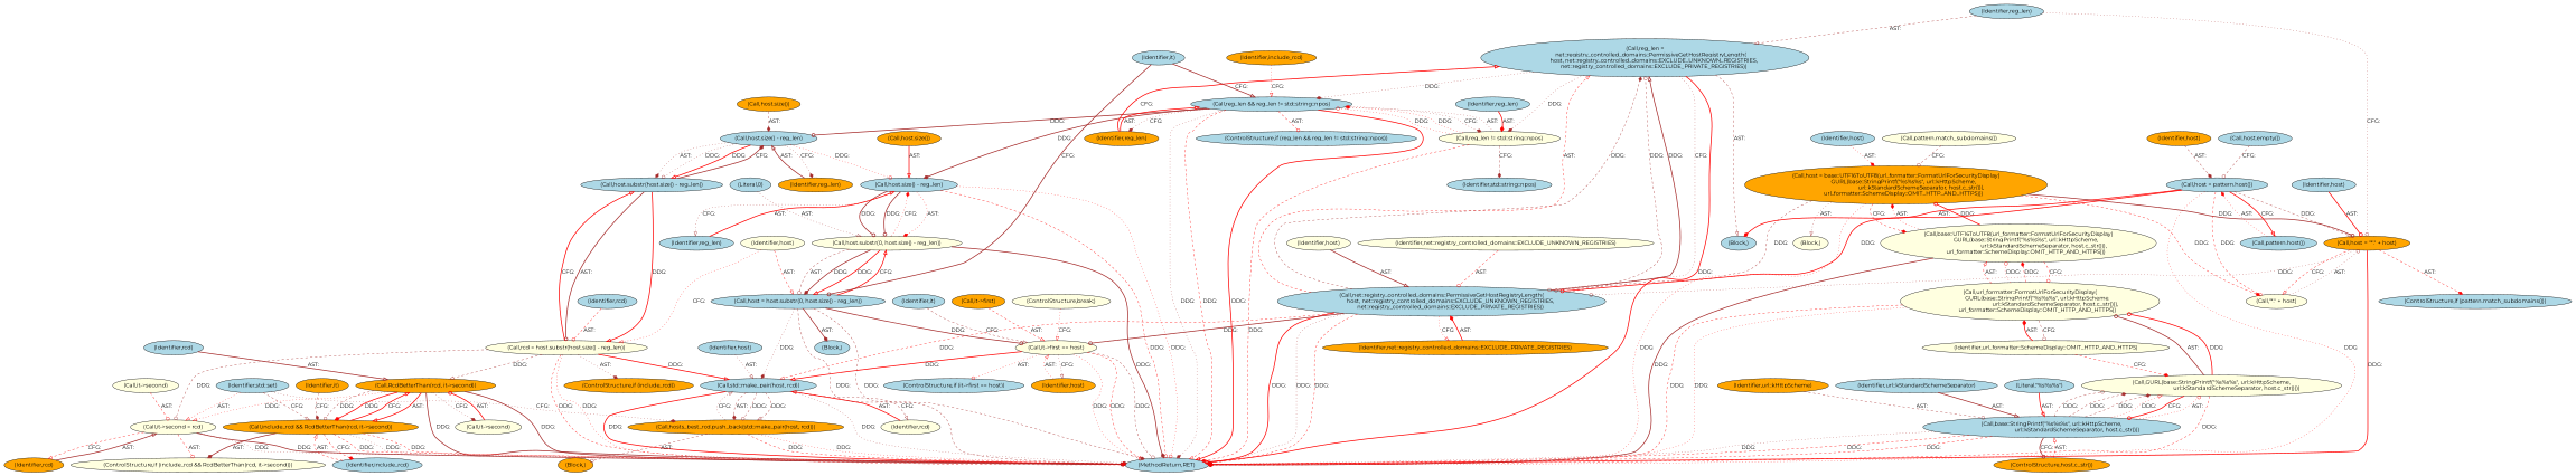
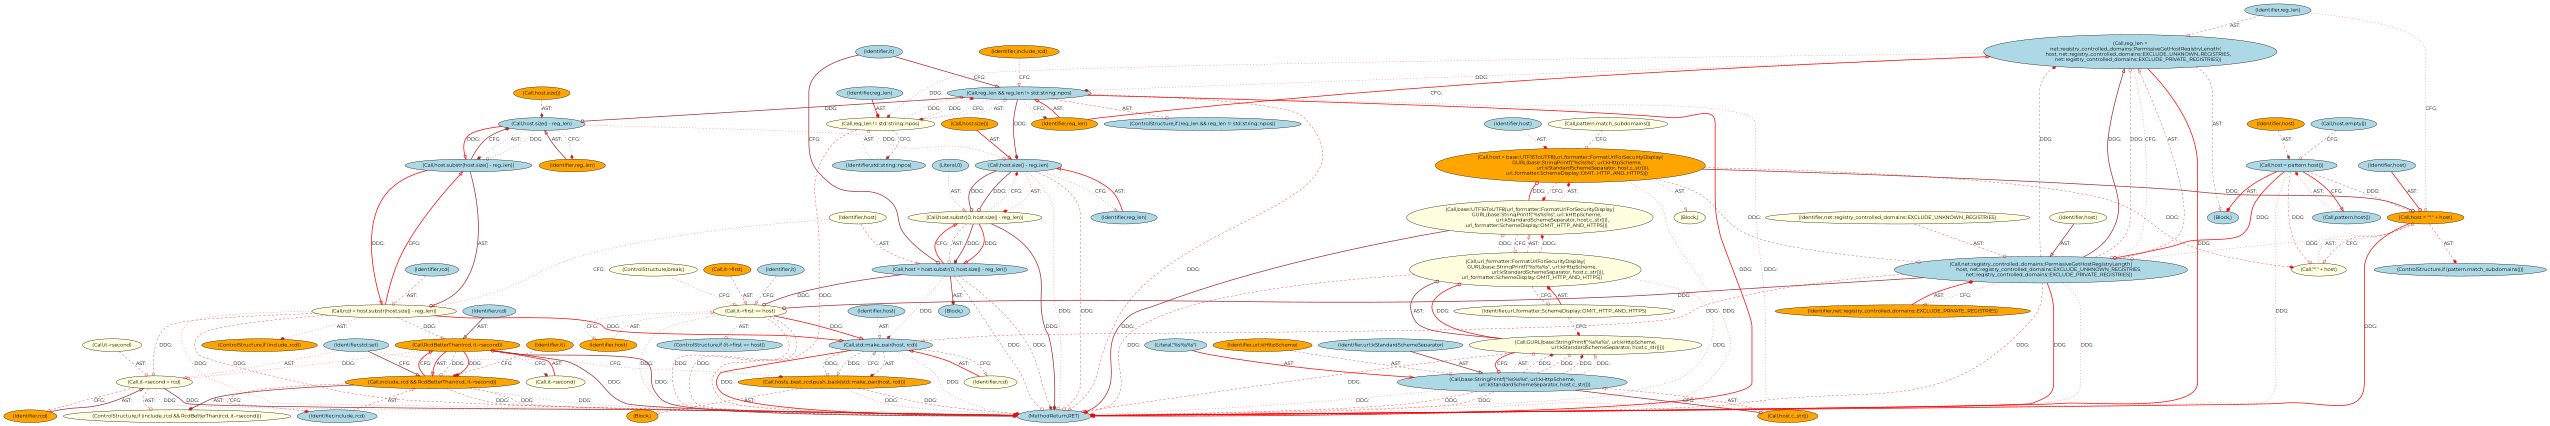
  digraph {
    fontname=Montserrat
    node [fillcolor=lightblue fontname=Montserrat style=filled]
    edge [arrowhead=onormal color=red fontname=Montserrat style=dashed]
    n1 [label="(Call,reg_len =\n        net::registry_controlled_domains::PermissiveGetHostRegistryLength(\n            host, net::registry_controlled_domains::EXCLUDE_UNKNOWN_REGISTRIES,\n            net::registry_controlled_domains::EXCLUDE_PRIVATE_REGISTRIES))"]
    n2 [label="(Call,net::registry_controlled_domains::PermissiveGetHostRegistryLength(\n            host, net::registry_controlled_domains::EXCLUDE_UNKNOWN_REGISTRIES,\n            net::registry_controlled_domains::EXCLUDE_PRIVATE_REGISTRIES))"]
    n3 [label="(Call,reg_len && reg_len != std::string::npos)"]
    n4 [fillcolor=lightyellow label="(Call,reg_len != std::string::npos)"]
    n5 [label="(Block,)"]
    n6 [label="(MethodReturn,RET)"]
    n7 [label="(Call,std::make_pair(host, rcd))"]
    n8 [fillcolor=lightyellow label="(Call,it->first == host)"]
    n9 [fillcolor=orange label="(Identifier,net::registry_controlled_domains::EXCLUDE_PRIVATE_REGISTRIES)"]
    n10 [label="(Call,host.size() - reg_len)"]
    n11 [label="(Call,host.size() - reg_len)"]
    n12 [fillcolor=orange label="(Identifier,reg_len)"]
    n13 [label="(ControlStructure,if (reg_len && reg_len != std::string::npos))"]
    n14 [label="(Identifier,std::string::npos)"]
    n15 [fillcolor=orange label="(Call,hosts_best_rcd.push_back(std::make_pair(host, rcd)))"]
    n16 [fillcolor=lightyellow label="(Identifier,rcd)"]
    n17 [label="(ControlStructure,if (it->first == host))"]
    n18 [fillcolor=orange label="(Identifier,host)"]
    n19 [fillcolor=orange label="(Call,host = \"*.\" + host)"]
    n20 [label="(ControlStructure,if (pattern.match_subdomains()))"]
    n21 [fillcolor=lightyellow label="(Call,\"*.\" + host)"]
    n22 [fillcolor=orange label="(Call,host = base::UTF16ToUTF8(url_formatter::FormatUrlForSecurityDisplay(\n          GURL(base::StringPrintf(\"%s%s%s\", url::kHttpScheme,\n                                  url::kStandardSchemeSeparator, host.c_str())),\n          url_formatter::SchemeDisplay::OMIT_HTTP_AND_HTTPS)))"]
    n23 [fillcolor=lightyellow label="(Call,base::UTF16ToUTF8(url_formatter::FormatUrlForSecurityDisplay(\n          GURL(base::StringPrintf(\"%s%s%s\", url::kHttpScheme,\n                                  url::kStandardSchemeSeparator, host.c_str())),\n          url_formatter::SchemeDisplay::OMIT_HTTP_AND_HTTPS)))"]
    n24 [fillcolor=lightyellow label="(Block,)"]
    n25 [fillcolor=lightyellow label="(Call,url_formatter::FormatUrlForSecurityDisplay(\n          GURL(base::StringPrintf(\"%s%s%s\", url::kHttpScheme,\n                                  url::kStandardSchemeSeparator, host.c_str())),\n          url_formatter::SchemeDisplay::OMIT_HTTP_AND_HTTPS))"]
    n26 [fillcolor=lightyellow label="(Identifier,url_formatter::SchemeDisplay::OMIT_HTTP_AND_HTTPS)"]
    n27 [fillcolor=lightyellow label="(Call,GURL(base::StringPrintf(\"%s%s%s\", url::kHttpScheme,\n                                  url::kStandardSchemeSeparator, host.c_str())))"]
    n28 [label="(Call,base::StringPrintf(\"%s%s%s\", url::kHttpScheme,\n                                  url::kStandardSchemeSeparator, host.c_str()))"]
-   n29 [fillcolor=orange label="(ControlStructure,host.c_str())"]
+   n29 [fillcolor=orange label="(Call,host.c_str())"]
    n30 [label="(Call,host = pattern.host())"]
    n31 [label="(Call,pattern.host())"]
    n32 [label="(Call,host.substr(host.size() - reg_len))"]
    n33 [fillcolor=orange label="(Identifier,reg_len)"]
    n34 [fillcolor=lightyellow label="(Call,host.substr(0, host.size() - reg_len))"]
    n35 [label="(Identifier,reg_len)"]
    n36 [fillcolor=lightyellow label="(Call,rcd = host.substr(host.size() - reg_len))"]
    n37 [fillcolor=orange label="(Call,RcdBetterThan(rcd, it->second))"]
    n38 [fillcolor=lightyellow label="(Call,it->second = rcd)"]
    n39 [fillcolor=orange label="(ControlStructure,if (include_rcd))"]
    n40 [fillcolor=orange label="(Call,include_rcd && RcdBetterThan(rcd, it->second))"]
    n41 [fillcolor=lightyellow label="(Call,it->second)"]
    n42 [fillcolor=lightyellow label="(ControlStructure,if (include_rcd && RcdBetterThan(rcd, it->second)))"]
    n43 [fillcolor=orange label="(Identifier,rcd)"]
    n44 [label="(Identifier,include_rcd)"]
    n45 [fillcolor=orange label="(Block,)"]
    n46 [label="(Call,host = host.substr(0, host.size() - reg_len))"]
    n47 [label="(Block,)"]
    n48 [fillcolor=lightyellow label="(Call,it->second)"]
    n49 [label="(Identifier,rcd)"]
    n50 [label="(Identifier,it)"]
    n51 [label="(Call,host.empty())"]
    n52 [label="(Identifier,it)"]
    n53 [label="(Identifier,host)"]
    n54 [label="(Identifier,reg_len)"]
    n55 [label="(Identifier,host)"]
    n56 [label="(Literal,\"%s%s%s\")"]
    n57 [fillcolor=lightyellow label="(Call,pattern.match_subdomains())"]
    n58 [label="(Identifier,host)"]
    n59 [label="(Identifier,std::set)"]
    n60 [fillcolor=lightyellow label="(Identifier,host)"]
    n61 [label="(Identifier,reg_len)"]
    n62 [fillcolor=orange label="(Identifier,include_rcd)"]
    n63 [fillcolor=orange label="(Identifier,url::kHttpScheme)"]
    n64 [fillcolor=orange label="(Identifier,it)"]
    n65 [label="(Identifier,rcd)"]
    n66 [label="(Literal,0)"]
    n67 [fillcolor=orange label="(Identifier,host)"]
    n68 [fillcolor=orange label="(Call,host.size())"]
    n69 [fillcolor=lightyellow label="(Identifier,host)"]
    n70 [fillcolor=lightyellow label="(ControlStructure,break;)"]
    n71 [fillcolor=lightyellow label="(Identifier,net::registry_controlled_domains::EXCLUDE_UNKNOWN_REGISTRIES)"]
    n72 [fillcolor=orange label="(Call,host.size())"]
    n73 [fillcolor=orange label="(Call,it->first)"]
    n74 [label="(Identifier,url::kStandardSchemeSeparator)"]
    n1 -> n2 [arrowhead=odot color=brown label="CFG: " style=dotted]
    n1 -> n3 [arrowhead=diamond color=brown label="DDG: " style=dotted]
    n1 -> n4 [arrowhead=diamond color=brown label="DDG: " style=dotted]
    n1 -> n5 [color=brown label="AST: "]
    n1 -> n6 [arrowhead=odot label="DDG: " style=bold]
    n2 -> n1 [label="AST: "]
    n2 -> n1 [arrowhead=diamond color=brown label="DDG: "]
    n2 -> n1 [color=brown label="DDG: " style=bold]
    n2 -> n1 [arrowhead=odot color=brown label="DDG: "]
    n2 -> n6 [arrowhead=odot label="DDG: " style=bold]
    n2 -> n6 [color=brown label="DDG: " style=dotted]
    n2 -> n6 [arrowhead=diamond label="DDG: "]
    n2 -> n7 [label="DDG: "]
    n2 -> n8 [arrowhead=odot color=brown label="DDG: " style=bold]
    n2 -> n9 [label="CFG: " style=dotted]
    n3 -> n4 [arrowhead=diamond color=brown label="CFG: " style=dotted]
    n3 -> n6 [label="DDG: " style=bold]
    n3 -> n6 [label="DDG: "]
    n3 -> n6 [arrowhead=diamond color=brown label="DDG: " style=dotted]
    n3 -> n10 [arrowhead=odot color=brown label="DDG: " style=bold]
    n3 -> n11 [arrowhead=diamond color=brown label="DDG: " style=bold]
    n3 -> n12 [arrowhead=diamond color=brown label="CFG: " style=dotted]
    n3 -> n13 [arrowhead=odot label="AST: "]
    n4 -> n3 [arrowhead=odot color=brown label="AST: " style=dotted]
    n4 -> n3 [arrowhead=odot label="DDG: " style=dotted]
    n4 -> n3 [arrowhead=diamond label="DDG: " style=dotted]
    n4 -> n6 [arrowhead=diamond label="DDG: "]
    n4 -> n14 [arrowhead=diamond color=brown label="CFG: "]
    n7 -> n6 [arrowhead=diamond color=brown label="DDG: " style=dotted]
    n7 -> n6 [label="DDG: " style=bold]
    n7 -> n15 [arrowhead=diamond color=brown label="AST: "]
    n7 -> n15 [arrowhead=odot color=brown label="DDG: "]
    n7 -> n15 [color=brown label="DDG: "]
    n7 -> n16 [color=brown label="CFG: "]
    n8 -> n6 [label="DDG: "]
    n8 -> n6 [arrowhead=odot label="DDG: " style=dotted]
    n8 -> n6 [arrowhead=odot color=brown label="DDG: "]
    n8 -> n7 [label="DDG: " style=bold]
    n8 -> n17 [arrowhead=odot label="AST: " style=dotted]
    n8 -> n18 [color=brown label="CFG: " style=dotted]
    n9 -> n2 [arrowhead=diamond label="AST: " style=bold]
    n10 -> n11 [arrowhead=odot label="DDG: " style=dotted]
    n10 -> n32 [arrowhead=diamond color=brown label="AST: " style=dotted]
    n10 -> n32 [arrowhead=odot color=brown label="DDG: " style=dotted]
    n10 -> n32 [label="DDG: " style=bold]
    n10 -> n33 [arrowhead=diamond color=brown label="CFG: " style=dotted]
    n11 -> n6 [arrowhead=odot label="DDG: " style=dotted]
    n11 -> n6 [arrowhead=odot label="DDG: "]
    n11 -> n34 [arrowhead=diamond label="AST: " style=dotted]
    n11 -> n34 [arrowhead=odot color=brown label="DDG: " style=bold]
    n11 -> n34 [arrowhead=odot color=brown label="DDG: " style=bold]
    n11 -> n35 [color=brown label="CFG: " style=dotted]
    n12 -> n1 [label="CFG: " style=bold]
    n12 -> n3 [label="AST: " style=bold]
+   n14 -> n4 [arrowhead=odot color=brown label="AST: " style=dotted]
    n15 -> n6 [arrowhead=diamond label="DDG: " style=dotted]
    n15 -> n6 [arrowhead=diamond label="DDG: "]
    n15 -> n7 [color=brown label="CFG: " style=dotted]
    n15 -> n45 [arrowhead=odot color=brown label="AST: "]
    n16 -> n7 [label="AST: " style=bold]
    n18 -> n8 [label="AST: " style=dotted]
    n19 -> n2 [arrowhead=odot color=brown label="DDG: " style=dotted]
    n19 -> n6 [label="DDG: " style=bold]
    n19 -> n20 [arrowhead=diamond label="AST: "]
    n19 -> n21 [label="CFG: "]
    n21 -> n19 [arrowhead=odot color=brown label="AST: " style=dotted]
    n22 -> n2 [arrowhead=odot color=brown label="DDG: "]
    n22 -> n6 [arrowhead=diamond label="DDG: " style=dotted]
    n22 -> n19 [arrowhead=odot color=brown label="DDG: " style=bold]
    n22 -> n21 [arrowhead=diamond label="DDG: "]
    n22 -> n23 [arrowhead=diamond label="CFG: "]
    n22 -> n24 [color=brown label="AST: " style=dotted]
    n23 -> n6 [arrowhead=odot color=brown label="DDG: " style=bold]
    n23 -> n22 [arrowhead=diamond label="AST: " style=dotted]
    n23 -> n22 [arrowhead=odot label="DDG: " style=bold]
    n23 -> n25 [arrowhead=odot label="CFG: "]
    n25 -> n6 [arrowhead=diamond label="DDG: "]
    n25 -> n6 [label="DDG: " style=dotted]
    n25 -> n23 [label="AST: "]
    n25 -> n23 [arrowhead=diamond label="DDG: "]
    n25 -> n23 [arrowhead=odot label="DDG: " style=dotted]
    n25 -> n26 [arrowhead=odot color=brown label="CFG: "]
    n26 -> n25 [arrowhead=diamond label="AST: " style=bold]
    n26 -> n27 [arrowhead=diamond label="CFG: "]
    n27 -> n6 [label="DDG: "]
    n27 -> n25 [arrowhead=odot color=brown label="AST: " style=bold]
    n27 -> n25 [arrowhead=odot label="DDG: " style=bold]
    n27 -> n28 [arrowhead=odot label="CFG: " style=bold]
    n28 -> n6 [arrowhead=diamond label="DDG: "]
    n28 -> n6 [arrowhead=odot label="DDG: "]
    n28 -> n6 [color=brown label="DDG: " style=dotted]
    n28 -> n27 [arrowhead=odot label="AST: " style=dotted]
    n28 -> n27 [arrowhead=diamond color=brown label="DDG: "]
    n28 -> n27 [arrowhead=odot color=brown label="DDG: "]
    n28 -> n27 [arrowhead=diamond color=brown label="DDG: "]
    n28 -> n27 [label="DDG: " style=dotted]
    n28 -> n29 [arrowhead=odot color=brown label="CFG: " style=bold]
    n29 -> n28 [label="AST: "]
    n30 -> n2 [arrowhead=odot label="DDG: " style=bold]
    n30 -> n5 [arrowhead=diamond label="AST: " style=bold]
    n30 -> n6 [arrowhead=diamond label="DDG: " style=dotted]
    n30 -> n19 [arrowhead=odot color=brown label="DDG: "]
    n30 -> n21 [arrowhead=odot label="DDG: "]
    n30 -> n31 [label="CFG: " style=bold]
    n31 -> n30 [arrowhead=diamond label="AST: " style=dotted]
    n32 -> n10 [arrowhead=diamond color=brown label="CFG: " style=bold]
    n32 -> n36 [arrowhead=odot color=brown label="AST: " style=bold]
    n32 -> n36 [label="DDG: " style=bold]
    n33 -> n10 [color=brown label="AST: " style=bold]
    n34 -> n6 [arrowhead=diamond color=brown label="DDG: " style=bold]
    n34 -> n11 [arrowhead=diamond label="CFG: " style=dotted]
    n34 -> n46 [arrowhead=odot color=brown label="AST: "]
    n34 -> n46 [arrowhead=diamond color=brown label="DDG: " style=bold]
    n34 -> n46 [label="DDG: " style=bold]
    n35 -> n11 [label="AST: " style=bold]
    n36 -> n6 [label="DDG: " style=dotted]
    n36 -> n6 [arrowhead=diamond label="DDG: "]
    n36 -> n7 [label="DDG: " style=bold]
    n36 -> n32 [label="CFG: " style=bold]
    n36 -> n37 [color=brown label="DDG: "]
    n36 -> n38 [arrowhead=odot color=brown label="DDG: "]
    n36 -> n39 [arrowhead=diamond color=brown label="AST: " style=dotted]
    n37 -> n6 [arrowhead=diamond color=brown label="DDG: " style=bold]
    n37 -> n6 [color=brown label="DDG: " style=bold]
    n37 -> n38 [label="DDG: " style=dotted]
    n37 -> n40 [label="AST: " style=bold]
    n37 -> n40 [arrowhead=odot color=brown label="DDG: "]
    n37 -> n40 [arrowhead=diamond label="DDG: " style=bold]
    n37 -> n41 [arrowhead=diamond color=brown label="CFG: " style=dotted]
    n38 -> n6 [color=brown label="DDG: " style=bold]
    n38 -> n6 [arrowhead=odot color=brown label="DDG: " style=dotted]
    n38 -> n42 [arrowhead=odot label="AST: "]
    n38 -> n43 [label="CFG: "]
    n40 -> n6 [color=brown label="DDG: " style=dotted]
    n40 -> n6 [arrowhead=odot label="DDG: "]
    n40 -> n6 [arrowhead=diamond label="DDG: "]
    n40 -> n37 [label="CFG: " style=bold]
    n40 -> n42 [arrowhead=diamond color=brown label="AST: " style=bold]
    n40 -> n44 [arrowhead=diamond label="CFG: "]
    n41 -> n37 [arrowhead=odot label="AST: " style=bold]
    n43 -> n38 [color=brown label="AST: " style=bold]
    n44 -> n40 [label="AST: "]
    n46 -> n6 [arrowhead=odot color=brown label="DDG: "]
    n46 -> n6 [arrowhead=diamond color=brown label="DDG: "]
    n46 -> n7 [arrowhead=diamond color=brown label="DDG: " style=dotted]
    n46 -> n8 [arrowhead=odot color=brown label="DDG: " style=bold]
    n46 -> n34 [label="CFG: " style=bold]
    n46 -> n47 [arrowhead=diamond color=brown label="AST: " style=bold]
    n48 -> n38 [arrowhead=odot label="AST: "]
    n49 -> n36 [arrowhead=odot label="AST: "]
    n50 -> n8 [color=brown label="CFG: "]
    n51 -> n30 [arrowhead=odot color=brown label="CFG: "]
    n52 -> n3 [color=brown label="CFG: " style=bold]
    n52 -> n46 [arrowhead=odot color=brown label="CFG: " style=bold]
    n53 -> n22 [arrowhead=diamond label="AST: " style=dotted]
    n54 -> n1 [color=brown label="AST: "]
    n54 -> n19 [arrowhead=odot color=brown label="CFG: " style=dotted]
    n55 -> n19 [arrowhead=odot label="AST: " style=bold]
    n56 -> n28 [label="AST: " style=bold]
    n57 -> n22 [arrowhead=odot color=brown label="CFG: "]
    n58 -> n7 [color=brown label="AST: " style=dotted]
    n59 -> n15 [arrowhead=diamond color=brown label="CFG: " style=dotted]
    n59 -> n38 [label="AST: " style=dotted]
-   n59 -> n40 [color=brown label="CFG: "]
+   n59 -> n40 [color=brown label="CFG: " style=bold]
    n60 -> n2 [color=brown label="AST: " style=bold]
    n61 -> n4 [arrowhead=diamond label="AST: " style=bold]
    n62 -> n3 [label="CFG: " style=dotted]
    n63 -> n28 [arrowhead=odot color=brown label="AST: "]
    n64 -> n40 [arrowhead=diamond color=brown label="CFG: "]
    n65 -> n37 [color=brown label="AST: " style=bold]
    n66 -> n34 [color=brown label="AST: " style=dotted]
    n67 -> n30 [arrowhead=diamond color=brown label="AST: "]
    n68 -> n10 [arrowhead=diamond color=brown label="AST: "]
    n69 -> n36 [label="CFG: " style=dotted]
    n69 -> n46 [label="AST: "]
    n70 -> n8 [label="CFG: " style=dotted]
    n71 -> n2 [arrowhead=odot label="AST: "]
    n72 -> n11 [label="AST: " style=bold]
    n73 -> n8 [label="AST: "]
    n74 -> n28 [color=brown label="AST: " style=bold]
  }
